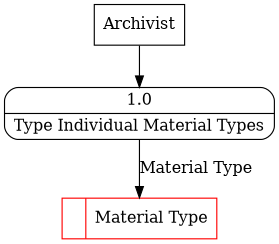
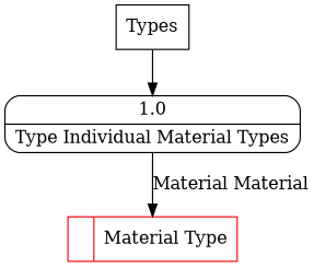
  digraph {
    n1 [color=red label="<f0>  |<f1> Material Type " shape=record]
-   n2 [label=Archivist shape=box]
+   n2 [label=Types shape=box]
    n3 [label="{<f0> 1.0|<f1> Type Individual Material Types }" shape=Mrecord]
    n2 -> n3
-   n3 -> n1 [label="Material Type"]
+   n3 -> n1 [label="Material Material"]
  }
